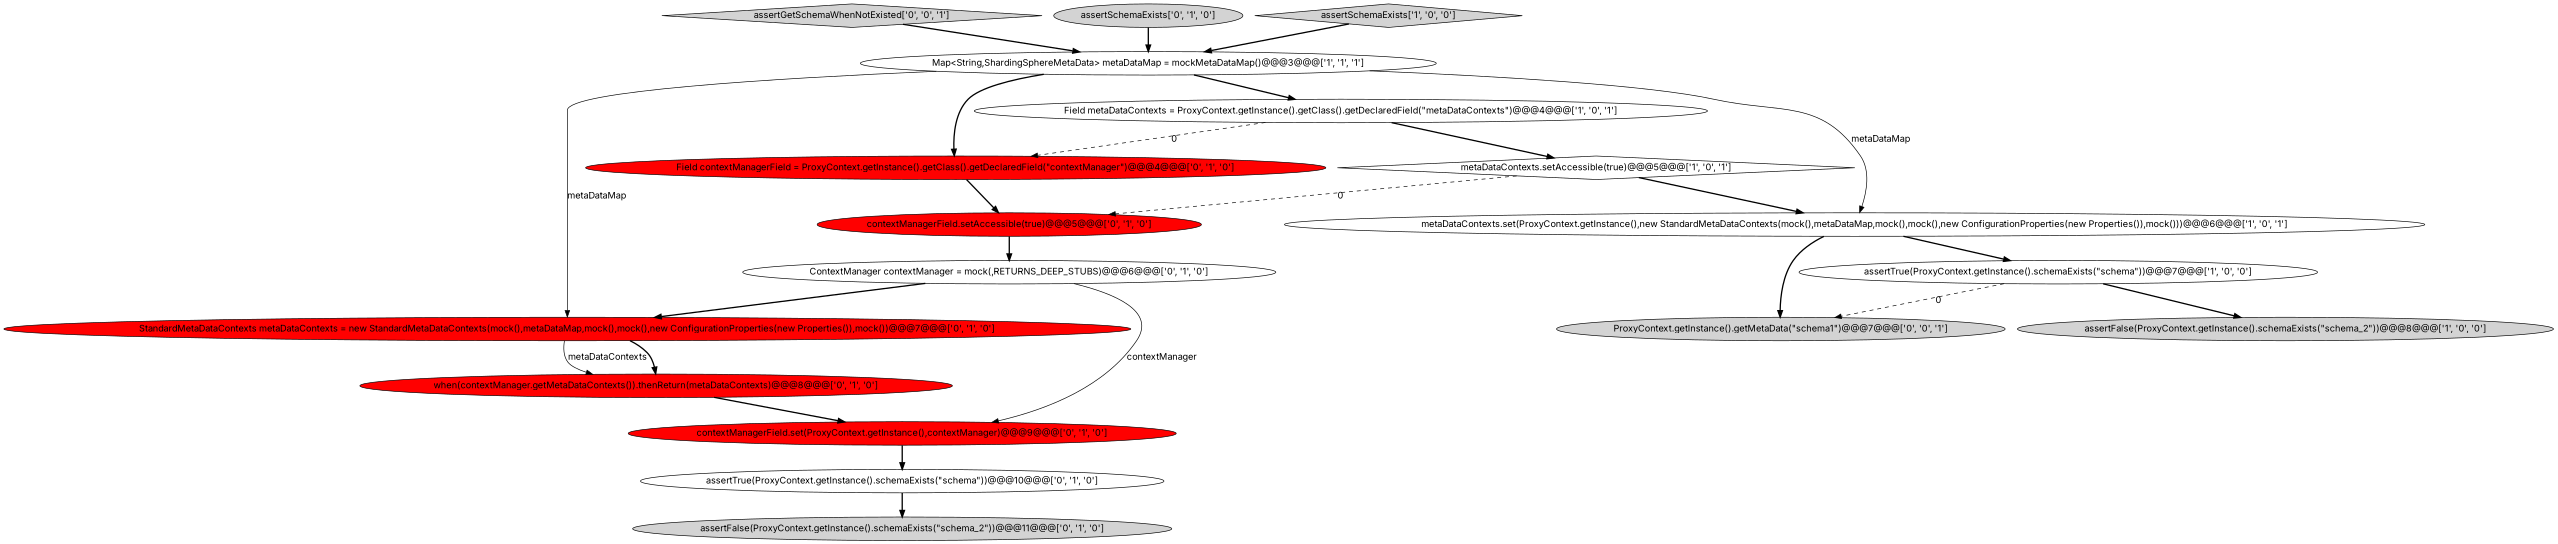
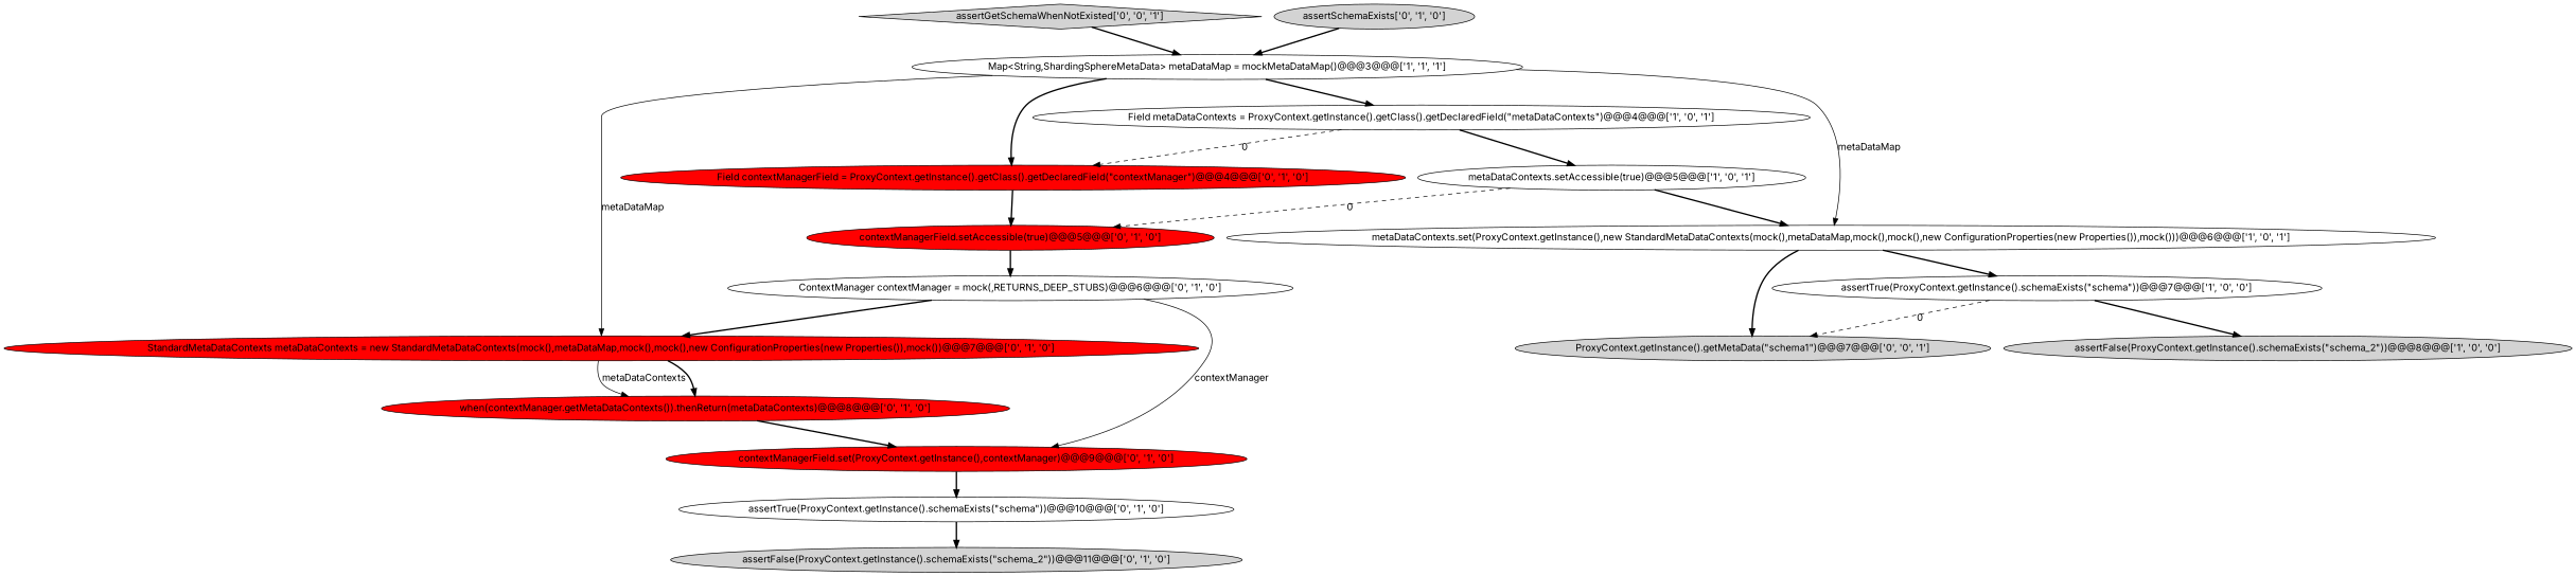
  digraph {
    fontname=Inter
    node [fillcolor=white fontname=Inter shape=ellipse style=filled]
    edge [fontname=Inter style=bold]
    n1 [fillcolor=red label="StandardMetaDataContexts metaDataContexts = new StandardMetaDataContexts(mock(),metaDataMap,mock(),mock(),new ConfigurationProperties(new Properties()),mock())@@@7@@@['0', '1', '0']"]
    n2 [fillcolor=red label="when(contextManager.getMetaDataContexts()).thenReturn(metaDataContexts)@@@8@@@['0', '1', '0']"]
    n3 [fillcolor=red label="contextManagerField.set(ProxyContext.getInstance(),contextManager)@@@9@@@['0', '1', '0']"]
    n4 [fillcolor=lightgray label="assertFalse(ProxyContext.getInstance().schemaExists(\"schema_2\"))@@@8@@@['1', '0', '0']"]
    n5 [label="assertTrue(ProxyContext.getInstance().schemaExists(\"schema\"))@@@10@@@['0', '1', '0']"]
    n6 [fillcolor=lightgray label="assertFalse(ProxyContext.getInstance().schemaExists(\"schema_2\"))@@@11@@@['0', '1', '0']"]
    n7 [fillcolor=red label="contextManagerField.setAccessible(true)@@@5@@@['0', '1', '0']"]
    n8 [label="ContextManager contextManager = mock(,RETURNS_DEEP_STUBS)@@@6@@@['0', '1', '0']"]
    n9 [fillcolor=red label="Field contextManagerField = ProxyContext.getInstance().getClass().getDeclaredField(\"contextManager\")@@@4@@@['0', '1', '0']"]
    n10 [fillcolor=lightgray label="ProxyContext.getInstance().getMetaData(\"schema1\")@@@7@@@['0', '0', '1']"]
    n11 [label="Map<String,ShardingSphereMetaData> metaDataMap = mockMetaDataMap()@@@3@@@['1', '1', '1']"]
    n12 [label="Field metaDataContexts = ProxyContext.getInstance().getClass().getDeclaredField(\"metaDataContexts\")@@@4@@@['1', '0', '1']"]
    n13 [label="metaDataContexts.set(ProxyContext.getInstance(),new StandardMetaDataContexts(mock(),metaDataMap,mock(),mock(),new ConfigurationProperties(new Properties()),mock()))@@@6@@@['1', '0', '1']"]
-   n14 [label="metaDataContexts.setAccessible(true)@@@5@@@['1', '0', '1']" shape=diamond]
+   n14 [label="metaDataContexts.setAccessible(true)@@@5@@@['1', '0', '1']"]
    n15 [label="assertTrue(ProxyContext.getInstance().schemaExists(\"schema\"))@@@7@@@['1', '0', '0']"]
    n16 [fillcolor=lightgray label="assertGetSchemaWhenNotExisted['0', '0', '1']" shape=diamond]
    n17 [fillcolor=lightgray label="assertSchemaExists['0', '1', '0']"]
-   n18 [fillcolor=lightgray label="assertSchemaExists['1', '0', '0']" shape=diamond]
    n1 -> n2 [label=metaDataContexts style=solid]
    n1 -> n2
    n2 -> n3
    n3 -> n5
    n5 -> n6
    n7 -> n8
    n8 -> n1
    n8 -> n3 [label=contextManager style=solid]
    n9 -> n7
    n11 -> n1 [label=metaDataMap style=solid]
    n11 -> n9
    n11 -> n12
    n11 -> n13 [label=metaDataMap style=solid]
    n12 -> n9 [label=0 style=dashed]
    n12 -> n14
    n13 -> n10
    n13 -> n15
    n14 -> n7 [label=0 style=dashed]
    n14 -> n13
    n15 -> n4
    n15 -> n10 [label=0 style=dashed]
    n16 -> n11
    n17 -> n11
-   n18 -> n11
  }
